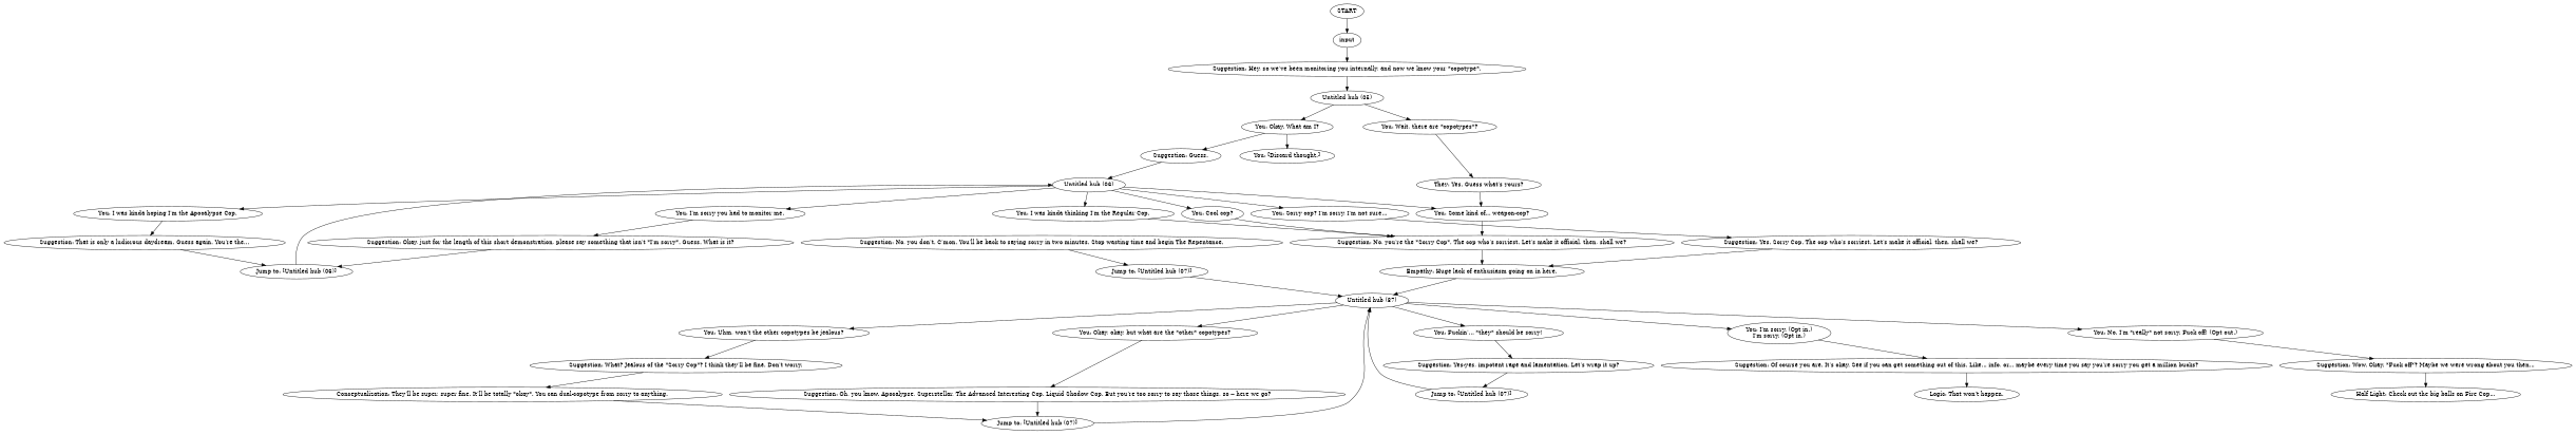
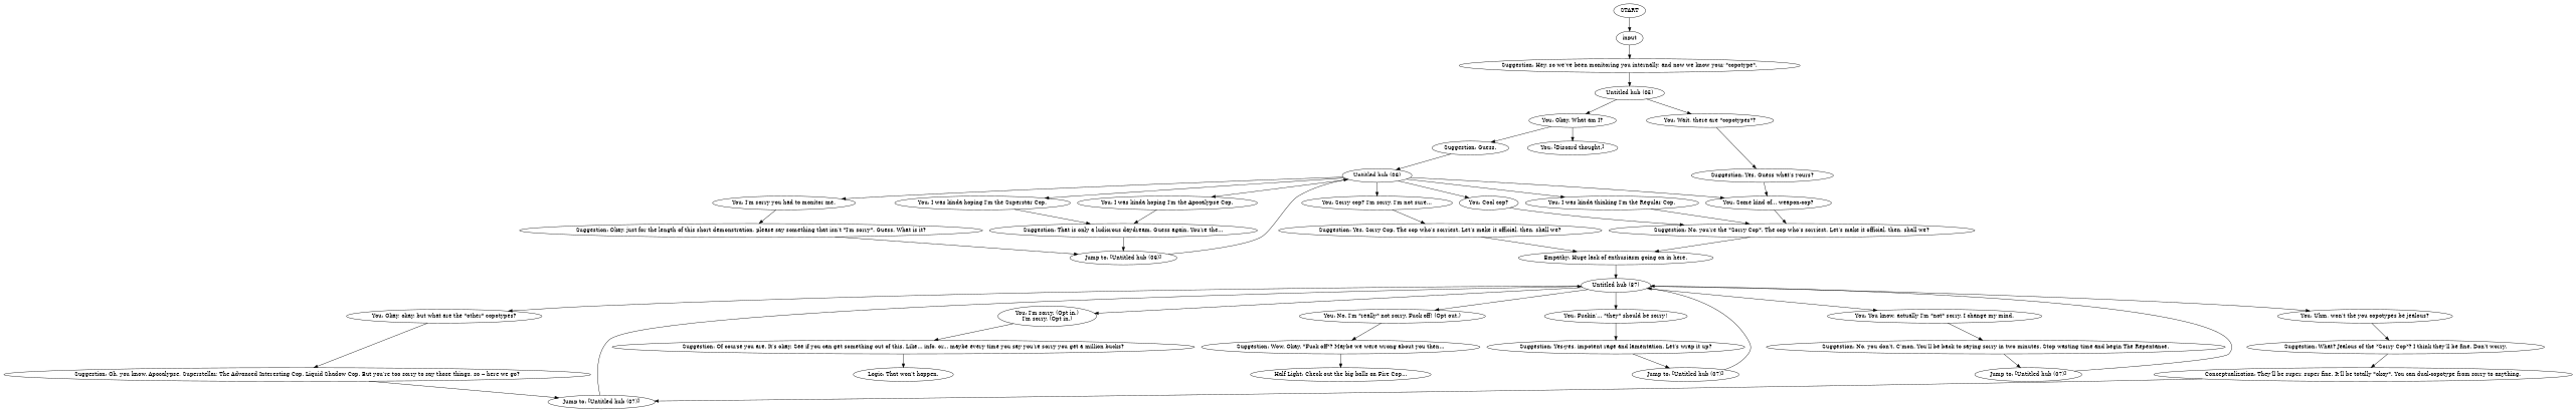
  digraph {
    n1 [label=START]
    n2 [label=input]
    n3 [label="Suggestion: Hey, so we've been monitoring you internally, and now we know your *copotype*."]
    n4 [label="Untitled hub (05)"]
    n5 [label="You: Okay. What am I?"]
    n6 [label="You: Wait, there are *copotypes*?"]
    n7 [label="You: Cool cop?"]
    n8 [label="Suggestion: No, you're the *Sorry Cop*. The cop who's sorriest. Let's make it official, then, shall we?"]
    n9 [label="Empathy: Huge lack of enthusiasm going on in here."]
    n10 [label="You: [Discard thought.]"]
    n11 [label="You: Some kind of... weapon-cop?"]
    n12 [label="You: I'm sorry you had to monitor me."]
    n13 [label="Suggestion: Okay, just for the length of this short demonstration, please say something that isn't *I'm sorry*. Guess. What is it?"]
    n14 [label="Jump to: [Untitled hub (06)]"]
    n15 [label="Suggestion: Guess."]
    n16 [label="Untitled hub (06)"]
    n17 [label="You: I was kinda hoping I'm the Apocalypse Cop."]
+   n18 [label="You: I was kinda hoping I'm the Superstar Cop."]
    n19 [label="You: Sorry cop? I'm sorry, I'm not sure..."]
    n20 [label="You: I was kinda thinking I'm the Regular Cop."]
    n21 [label="Untitled hub (87)"]
    n22 [label="Suggestion: That is only a ludicrous daydream. Guess again. You're the..."]
-   n23 [label="They: Yes. Guess what's yours?"]
-   n24 [label="You: Uhm, won't the other copotypes be jealous?"]
+   n23 [label="Suggestion: Yes. Guess what's yours?"]
+   n24 [label="You: Uhm, won't the you copotypes be jealous?"]
    n25 [label="You: Okay, okay, but what are the *other* copotypes?"]
    n26 [label="You: Fuckin'... *they* should be sorry!"]
    n27 [label="You: I'm sorry. (Opt in.)\nI'm sorry. (Opt in.)"]
    n28 [label="You: No. I'm *really* not sorry. Fuck off! (Opt out.)"]
+   n29 [label="You: You know, actually I'm *not* sorry. I change my mind."]
    n30 [label="Suggestion: What? Jealous of the *Sorry Cop*? I think they'll be fine. Don't worry."]
    n31 [label="Conceptualization: They'll be super, super fine. It'll be totally *okay*. You can dual-copotype from sorry to anything."]
    n32 [label="Half Light: Check out the big balls on Fire Cop..."]
    n33 [label="Suggestion: Yes. Sorry Cop. The cop who's sorriest. Let's make it official, then, shall we?"]
    n34 [label="Jump to: [Untitled hub (07)]"]
    n35 [label="Suggestion: Oh, you know. Apocalypse, Superstellar, The Advanced Interesting Cop. Liquid Shadow Cop. But you're too sorry to say those things, so -- here we go?"]
    n36 [label="Jump to: [Untitled hub (07)]"]
    n37 [label="Suggestion: Yes-yes, impotent rage and lamentation. Let's wrap it up?"]
    n38 [label="Jump to: [Untitled hub (07)]"]
    n39 [label="Suggestion: Of course you are. It's okay. See if you can get something out of this. Like... info, or... maybe every time you say you're sorry you get a million bucks?"]
    n40 [label="Logic: That won't happen."]
    n41 [label="Suggestion: Wow. Okay. *Fuck off*? Maybe we were wrong about you then..."]
    n42 [label="Suggestion: No, you don't. C'mon. You'll be back to saying sorry in two minutes. Stop wasting time and begin The Repentance."]
    n1 -> n2
    n2 -> n3
    n3 -> n4
    n4 -> n5
    n4 -> n6
    n5 -> n10
    n5 -> n15
    n6 -> n23
    n7 -> n8
    n8 -> n9
    n9 -> n21
    n11 -> n8
    n12 -> n13
    n13 -> n14
    n14 -> n16
    n15 -> n16
    n16 -> n7
    n16 -> n11
    n16 -> n12
    n16 -> n17
+   n16 -> n18
    n16 -> n19
    n16 -> n20
    n17 -> n22
+   n18 -> n22
    n19 -> n33
    n20 -> n8
    n21 -> n24
    n21 -> n25
    n21 -> n26
    n21 -> n27
    n21 -> n28
+   n21 -> n29
    n22 -> n14
    n23 -> n11
    n24 -> n30
    n25 -> n35
    n26 -> n37
    n27 -> n39
    n28 -> n41
+   n29 -> n42
    n30 -> n31
    n31 -> n36
    n33 -> n9
    n34 -> n21
    n35 -> n36
    n36 -> n21
    n37 -> n38
    n38 -> n21
    n39 -> n40
    n41 -> n32
    n42 -> n34
  }
